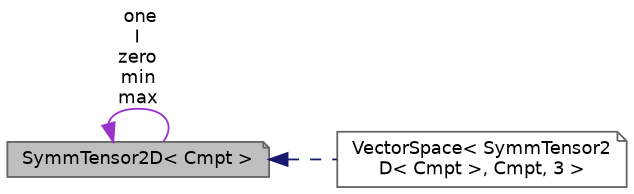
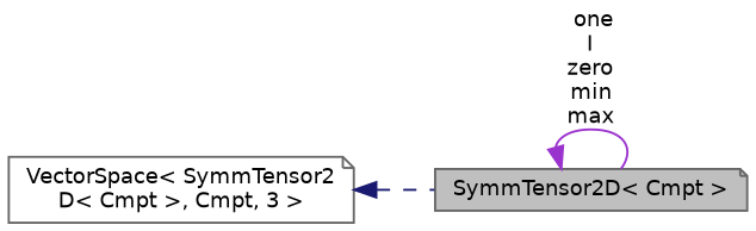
  digraph {
    rankdir=LR
    node [color=gray40 fontname=Helvetica fontsize=10 shape=note]
    edge [dir=back fontname=Helvetica fontsize=10 labelfontname=Helvetica labelfontsize=10]
    n1 [fillcolor=grey75 fontcolor=black height=0.2 label="SymmTensor2D\< Cmpt \>" style=filled width=0.4]
    n2 [height=0.2 label="VectorSpace\< SymmTensor2\lD\< Cmpt \>, Cmpt, 3 \>" width=0.4]
    n1 -> n1 [color=darkorchid3 label=" one\nI\nzero\nmin\nmax" style=solid]
-   n1 -> n2 [color=midnightblue style=dashed]
+   n2 -> n1 [color=midnightblue style=dashed]
  }
